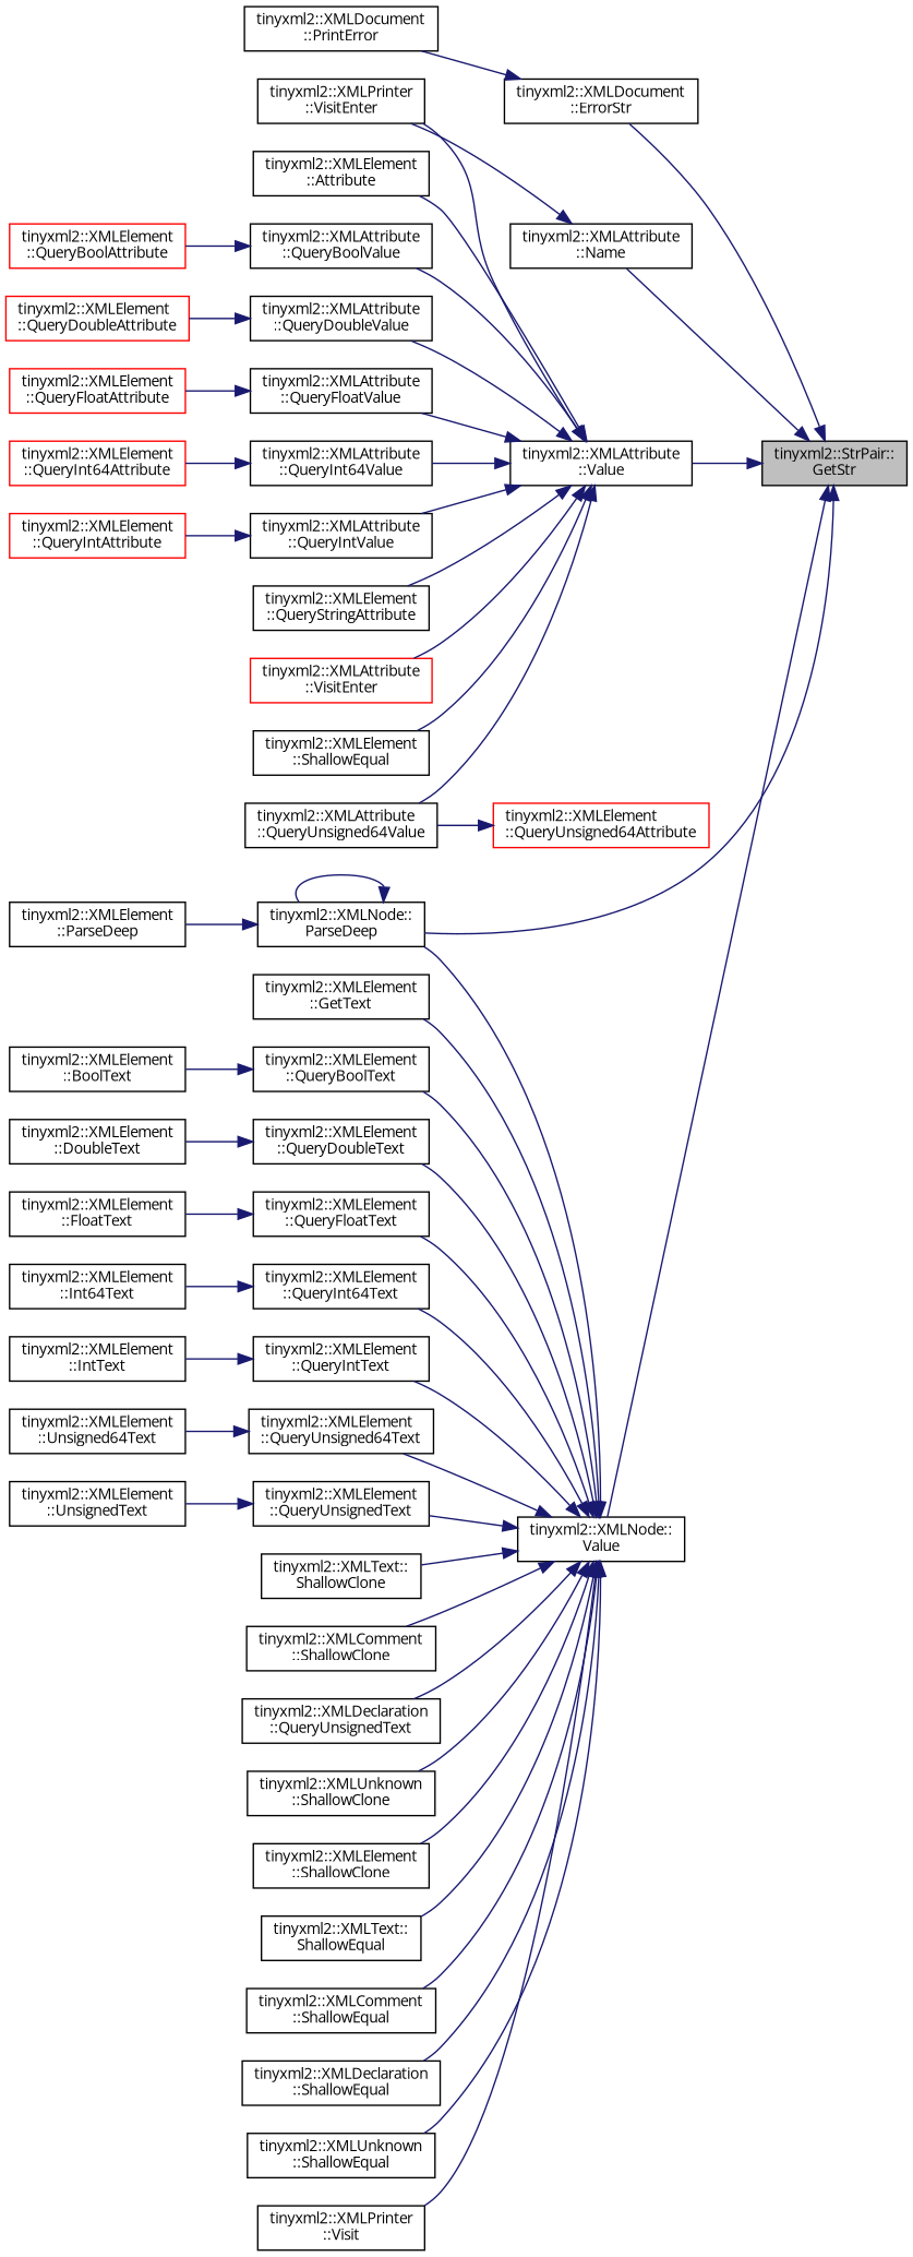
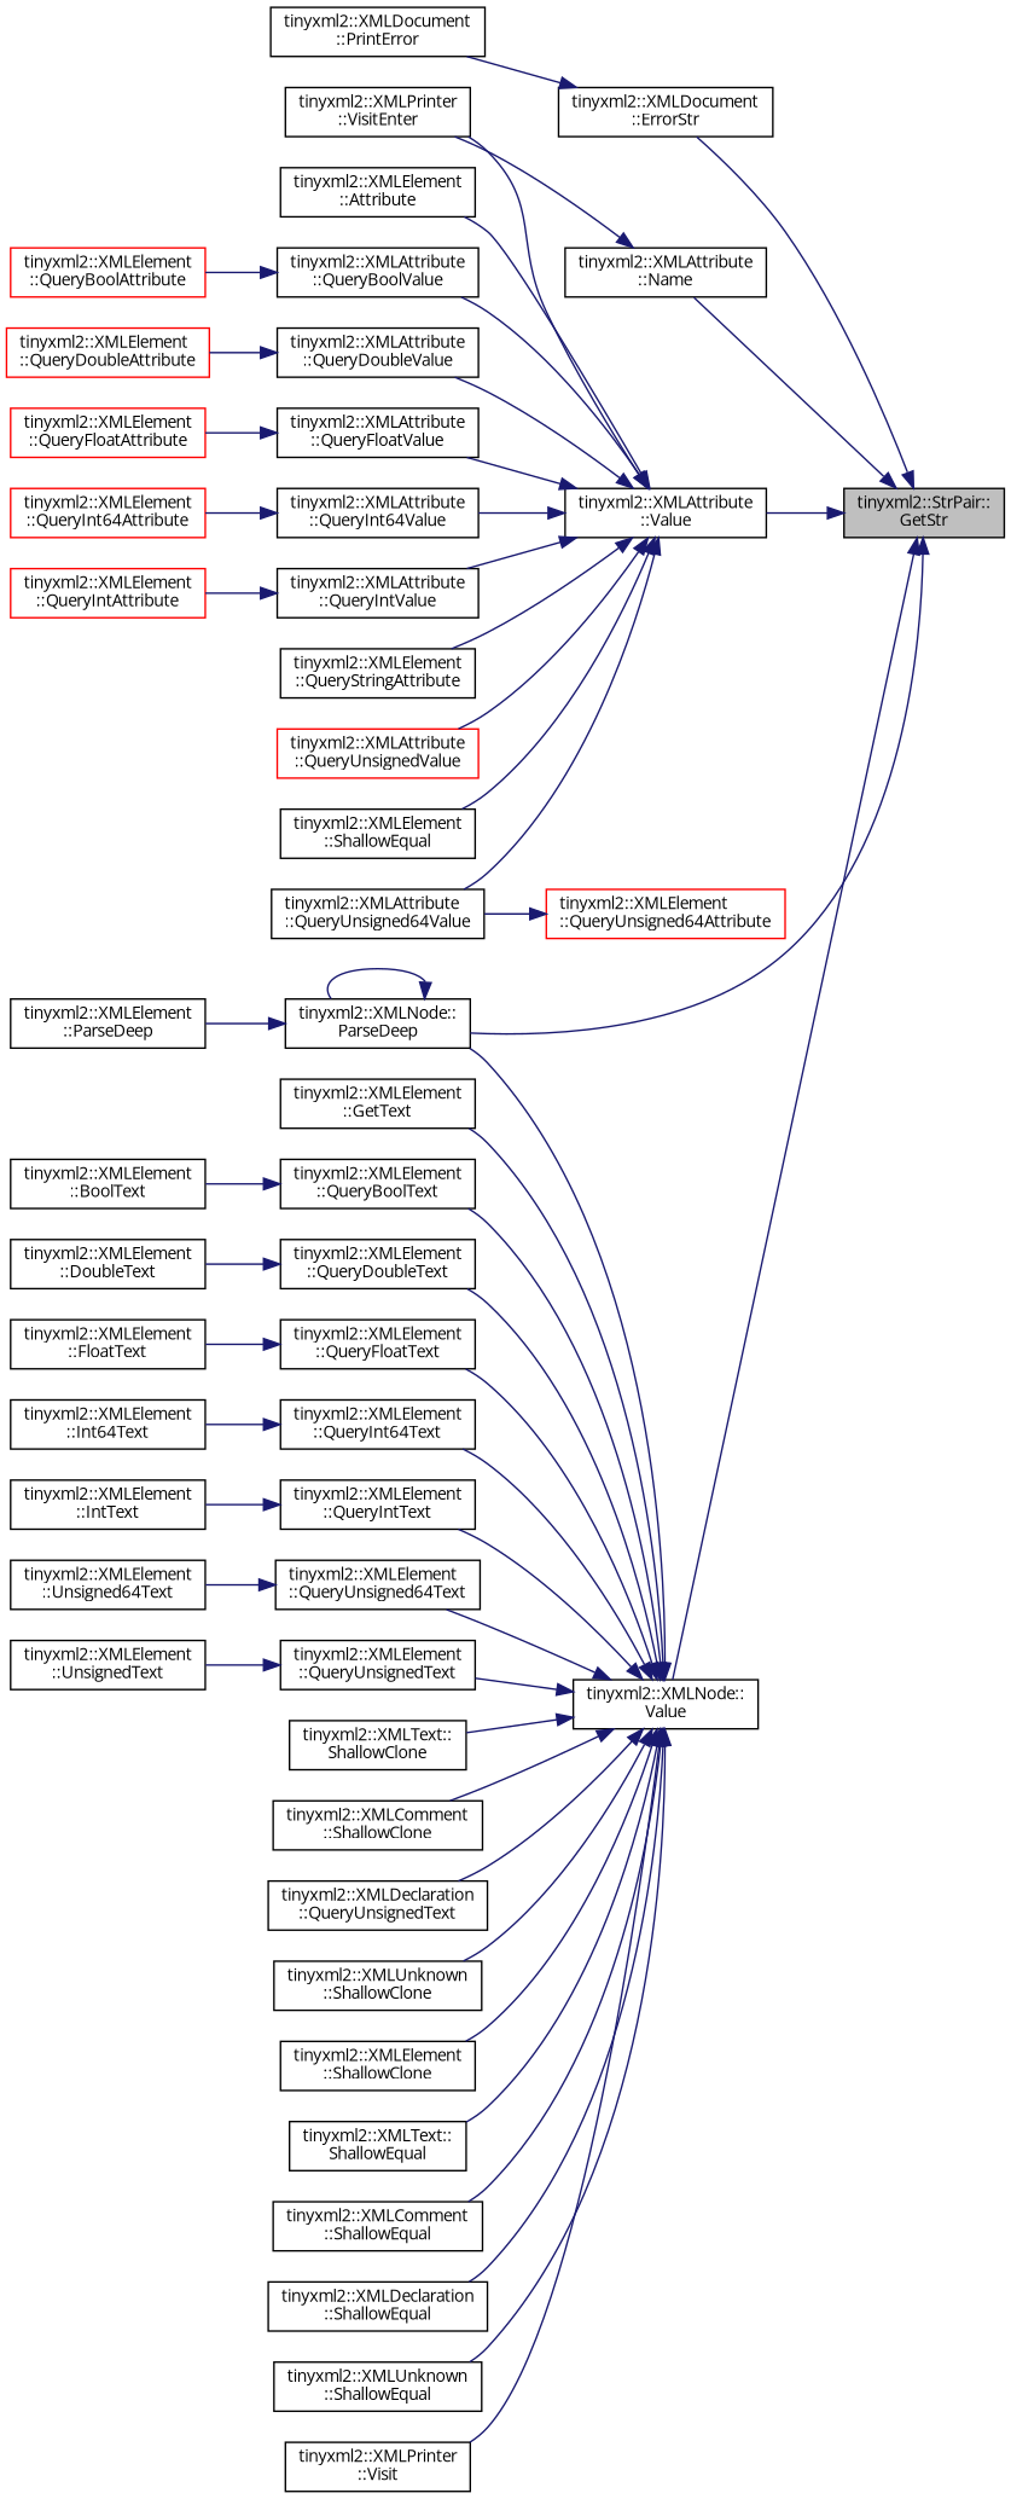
  digraph {
    fontname="Open Sans"
    rankdir=RL
    node [color=black fillcolor=white fontname="Open Sans" fontsize=10 shape=record style=filled]
    edge [color=midnightblue dir=back fontname="Open Sans" fontsize=10 labelfontname=Helvetica labelfontsize=10 style=solid]
    n1 [fillcolor=grey75 fontcolor=black height=0.2 label="tinyxml2::StrPair::\lGetStr" width=0.4]
    n2 [height=0.2 label="tinyxml2::XMLDocument\l::ErrorStr" width=0.4]
    n3 [height=0.2 label="tinyxml2::XMLAttribute\l::Name" width=0.4]
    n4 [height=0.2 label="tinyxml2::XMLNode::\lParseDeep" width=0.4]
    n5 [height=0.2 label="tinyxml2::XMLNode::\lValue" width=0.4]
    n6 [height=0.2 label="tinyxml2::XMLAttribute\l::Value" width=0.4]
    n7 [height=0.2 label="tinyxml2::XMLDocument\l::PrintError" width=0.4]
    n8 [height=0.2 label="tinyxml2::XMLPrinter\l::VisitEnter" width=0.4]
    n9 [height=0.2 label="tinyxml2::XMLElement\l::ParseDeep" width=0.4]
    n10 [height=0.2 label="tinyxml2::XMLElement\l::GetText" width=0.4]
    n11 [height=0.2 label="tinyxml2::XMLElement\l::QueryBoolText" width=0.4]
    n12 [height=0.2 label="tinyxml2::XMLElement\l::QueryDoubleText" width=0.4]
    n13 [height=0.2 label="tinyxml2::XMLElement\l::QueryFloatText" width=0.4]
    n14 [height=0.2 label="tinyxml2::XMLElement\l::QueryInt64Text" width=0.4]
    n15 [height=0.2 label="tinyxml2::XMLElement\l::QueryIntText" width=0.4]
    n16 [height=0.2 label="tinyxml2::XMLElement\l::QueryUnsigned64Text" width=0.4]
    n17 [height=0.2 label="tinyxml2::XMLElement\l::QueryUnsignedText" width=0.4]
    n18 [height=0.2 label="tinyxml2::XMLText::\lShallowClone" width=0.4]
    n19 [height=0.2 label="tinyxml2::XMLComment\l::ShallowClone" width=0.4]
    n20 [height=0.2 label="tinyxml2::XMLDeclaration\l::QueryUnsignedText" width=0.4]
    n21 [height=0.2 label="tinyxml2::XMLUnknown\l::ShallowClone" width=0.4]
    n22 [height=0.2 label="tinyxml2::XMLElement\l::ShallowClone" width=0.4]
    n23 [height=0.2 label="tinyxml2::XMLText::\lShallowEqual" width=0.4]
    n24 [height=0.2 label="tinyxml2::XMLComment\l::ShallowEqual" width=0.4]
    n25 [height=0.2 label="tinyxml2::XMLDeclaration\l::ShallowEqual" width=0.4]
    n26 [height=0.2 label="tinyxml2::XMLUnknown\l::ShallowEqual" width=0.4]
    n27 [height=0.2 label="tinyxml2::XMLPrinter\l::Visit" width=0.4]
    n28 [height=0.2 label="tinyxml2::XMLElement\l::Attribute" width=0.4]
    n29 [height=0.2 label="tinyxml2::XMLAttribute\l::QueryBoolValue" width=0.4]
    n30 [height=0.2 label="tinyxml2::XMLAttribute\l::QueryDoubleValue" width=0.4]
    n31 [height=0.2 label="tinyxml2::XMLAttribute\l::QueryFloatValue" width=0.4]
    n32 [height=0.2 label="tinyxml2::XMLAttribute\l::QueryInt64Value" width=0.4]
    n33 [height=0.2 label="tinyxml2::XMLAttribute\l::QueryIntValue" width=0.4]
    n34 [height=0.2 label="tinyxml2::XMLElement\l::QueryStringAttribute" width=0.4]
    n35 [height=0.2 label="tinyxml2::XMLAttribute\l::QueryUnsigned64Value" width=0.4]
-   n36 [color=red height=0.2 label="tinyxml2::XMLAttribute\l::VisitEnter" width=0.4]
+   n36 [color=red height=0.2 label="tinyxml2::XMLAttribute\l::QueryUnsignedValue" width=0.4]
    n37 [height=0.2 label="tinyxml2::XMLElement\l::ShallowEqual" width=0.4]
    n38 [height=0.2 label="tinyxml2::XMLElement\l::BoolText" width=0.4]
    n39 [height=0.2 label="tinyxml2::XMLElement\l::DoubleText" width=0.4]
    n40 [height=0.2 label="tinyxml2::XMLElement\l::FloatText" width=0.4]
    n41 [height=0.2 label="tinyxml2::XMLElement\l::Int64Text" width=0.4]
    n42 [height=0.2 label="tinyxml2::XMLElement\l::IntText" width=0.4]
    n43 [height=0.2 label="tinyxml2::XMLElement\l::Unsigned64Text" width=0.4]
    n44 [height=0.2 label="tinyxml2::XMLElement\l::UnsignedText" width=0.4]
    n45 [color=red height=0.2 label="tinyxml2::XMLElement\l::QueryBoolAttribute" width=0.4]
    n46 [color=red height=0.2 label="tinyxml2::XMLElement\l::QueryDoubleAttribute" width=0.4]
    n47 [color=red height=0.2 label="tinyxml2::XMLElement\l::QueryFloatAttribute" width=0.4]
    n48 [color=red height=0.2 label="tinyxml2::XMLElement\l::QueryInt64Attribute" width=0.4]
    n49 [color=red height=0.2 label="tinyxml2::XMLElement\l::QueryIntAttribute" width=0.4]
    n50 [color=red height=0.2 label="tinyxml2::XMLElement\l::QueryUnsigned64Attribute" width=0.4]
    n1 -> n2
    n1 -> n3
    n1 -> n4
    n1 -> n5
    n1 -> n6
    n2 -> n7
    n3 -> n8
    n4 -> n4
    n4 -> n9
    n5 -> n4
    n5 -> n10
    n5 -> n11
    n5 -> n12
    n5 -> n13
    n5 -> n14
    n5 -> n15
    n5 -> n16
    n5 -> n17
    n5 -> n18
    n5 -> n19
    n5 -> n20
    n5 -> n21
    n5 -> n22
    n5 -> n23
    n5 -> n24
    n5 -> n25
    n5 -> n26
    n5 -> n27
    n6 -> n8
    n6 -> n28
    n6 -> n29
    n6 -> n30
    n6 -> n31
    n6 -> n32
    n6 -> n33
    n6 -> n34
    n6 -> n35
    n6 -> n36
    n6 -> n37
    n11 -> n38
    n12 -> n39
    n13 -> n40
    n14 -> n41
    n15 -> n42
    n16 -> n43
    n17 -> n44
    n29 -> n45
    n30 -> n46
    n31 -> n47
    n32 -> n48
    n33 -> n49
    n50 -> n35
  }
